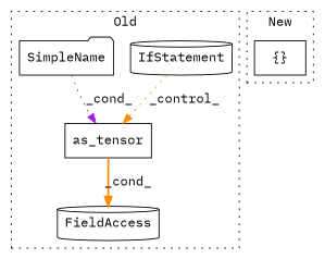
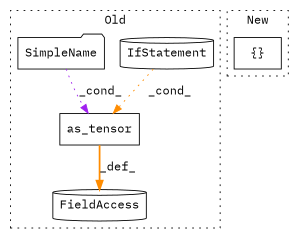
  digraph {
    fontname="IBM Plex Mono"
    node [fontname="IBM Plex Mono" shape=box]
    edge [color=darkorange fontname="IBM Plex Mono" style=dotted]
    n1 [a=32 l="10,1" label=as_tensor s="8741,8760"]
    n2 [a=22 l=19 label=FieldAccess s=9070 shape=cylinder]
    n3 [a=25 l=41 label=IfStatement s=8832 shape=cylinder]
    n4 [a=42 l=5 label=SimpleName s=8868 shape=folder]
    n5 [a=4 l="1,1" label="{}" s="8879,8884"]
    subgraph cluster_1 {
      label=Old
      style=dotted
      n1
      n2
      n3
      n4
    }
    subgraph cluster_2 {
      label=New
      style=dotted
      n5
    }
-   n1 -> n2 [label=_cond_ style=bold]
-   n3 -> n1 [label=_control_]
+   n1 -> n2 [label=_def_ style=bold]
+   n3 -> n1 [label=_cond_]
    n4 -> n1 [color=purple label=_cond_]
  }
